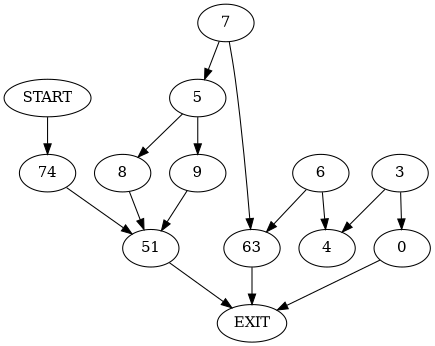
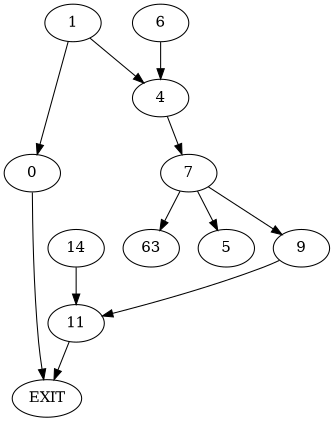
  digraph {
-   n1 [label=START]
-   14 [label=74]
+   14
    n3 [label=0]
-   1 [label=3]
+   1
    4
-   11 [label=51]
+   11
    n7 [label=EXIT]
    7
    5
-   8
    9
    6
    n13 [label=63]
-   n1 -> 14
    14 -> 11
    n3 -> n7
    1 -> n3
    1 -> 4
+   4 -> 7
    11 -> n7
    7 -> 5
    7 -> n13
-   5 -> 8
-   5 -> 9
-   8 -> 11
+   7 -> 9
    9 -> 11
    6 -> 4
-   6 -> n13
-   n13 -> n7
  }
